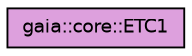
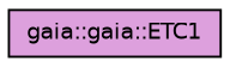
  digraph {
    rankdir=LR
-   n1 [color=black fillcolor=plum fontname=Helvetica fontsize=10 height=0.2 label="gaia::core::ETC1" shape=record style=filled width=0.4]
+   n1 [color=black fillcolor=plum fontname=Helvetica fontsize=10 height=0.2 label="gaia::gaia::ETC1" shape=record style=filled width=0.4]
  }
